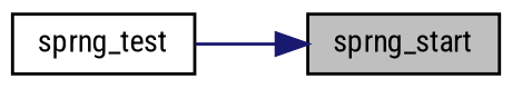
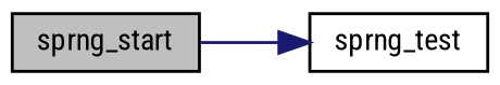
  digraph {
    rankdir=RL
    fontname="Roboto Condensed"
    node [color=black fontname="Roboto Condensed" fontsize=10 shape=record style=filled]
    n1 [fillcolor=grey75 fontcolor=black height=0.2 label=sprng_start width=0.4]
    n2 [fillcolor=white height=0.2 label=sprng_test width=0.4]
-   n1 -> n2 [color=midnightblue dir=back fontname="Roboto Condensed" fontsize=10 labelfontname=Helvetica labelfontsize=10 style=solid]
+   n2 -> n1 [color=midnightblue dir=back fontname="Roboto Condensed" fontsize=10 labelfontname=Helvetica labelfontsize=10 style=solid]
  }
